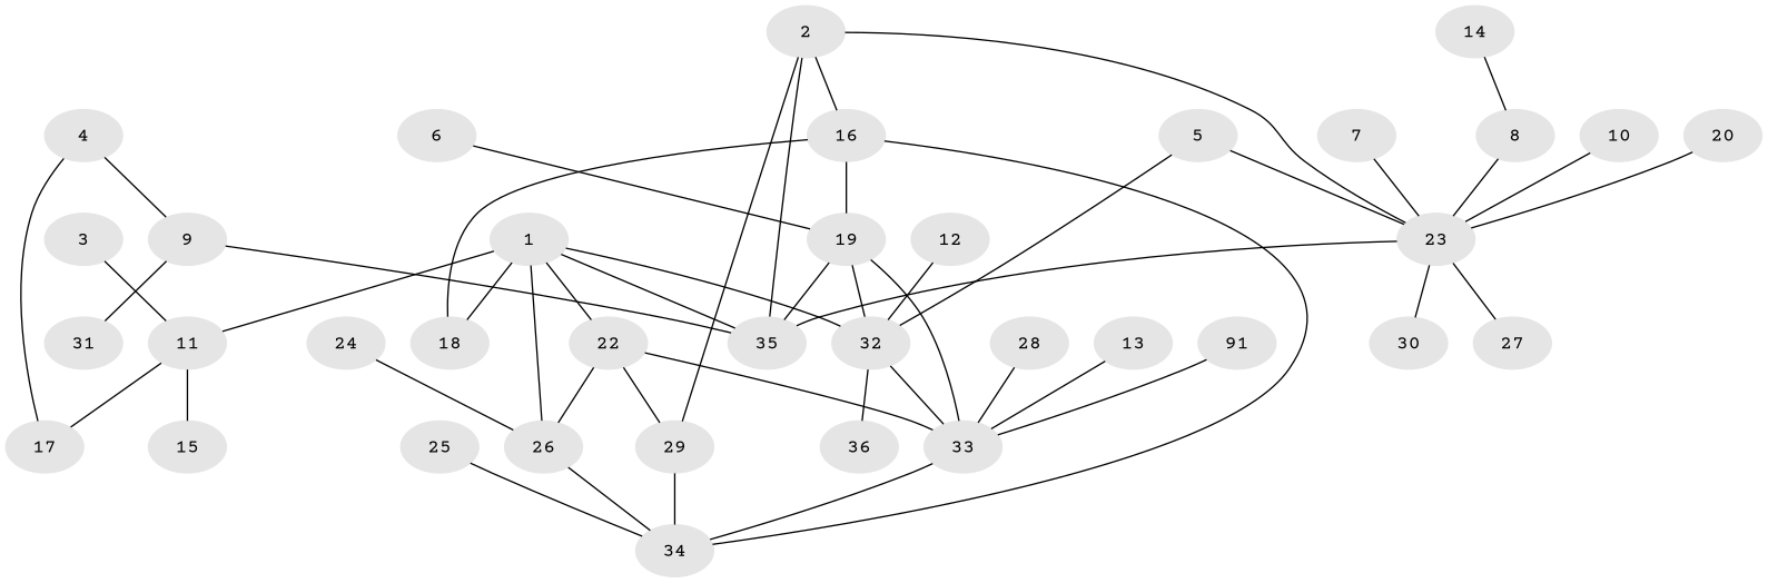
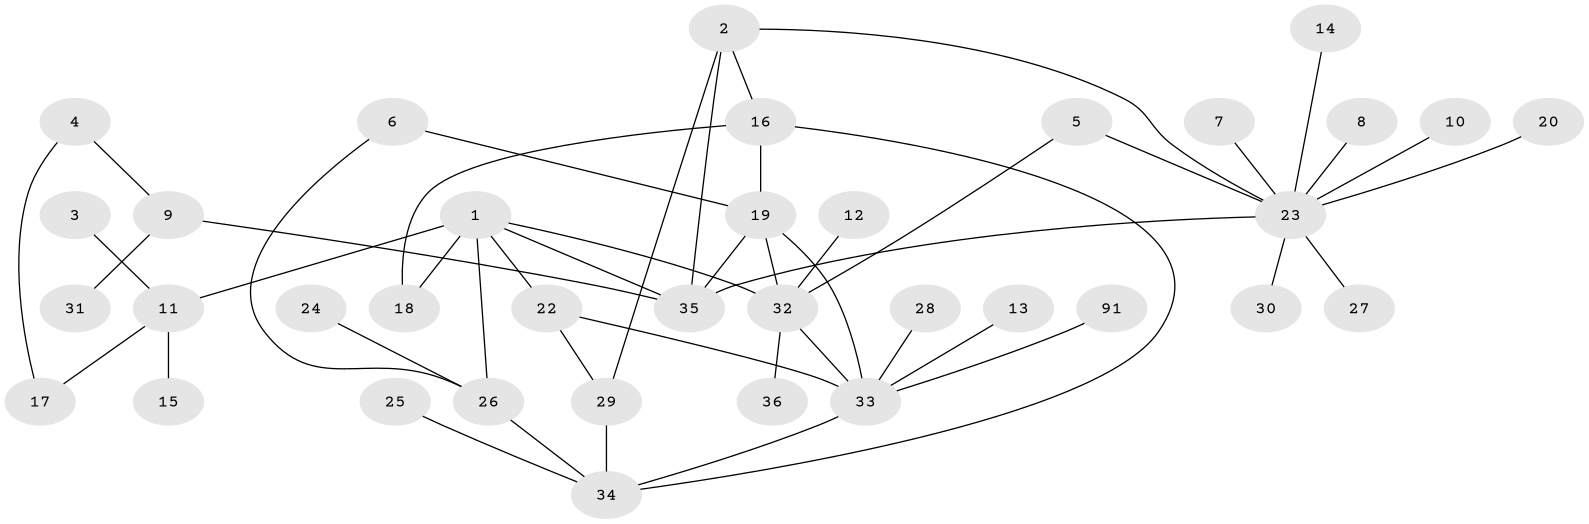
  graph {
    fontname="Courier Prime"
    node [color=gray90 fontname="Courier Prime" style=filled]
    edge [fontname="Courier Prime" weight=1.0]
    1
    11
    18
    22
    26
    32
    35
    15
    17
    29
    33
    34
    36
    2
    16
    23
    19
    27
    30
    3
    4
    9
    31
    5
    6
    7
    8
    10
    12
    13
    14
    20
    n33 [label=91]
    24
    25
    28
    1 -- 11 [weight=2.0]
    1 -- 18
    1 -- 22
    1 -- 26
    1 -- 32
    1 -- 35
    11 -- 15
    11 -- 17
    22 -- 29
    22 -- 33
    26 -- 34
    32 -- 33
    32 -- 36
    29 -- 34
    33 -- 34
    2 -- 35
    2 -- 29
    2 -- 16
    2 -- 23
    16 -- 18
    16 -- 34
    16 -- 19
    23 -- 35
    23 -- 27
    23 -- 30
    19 -- 32 [weight=2.0]
    19 -- 35
    19 -- 33
    3 -- 11
    4 -- 17
    4 -- 9
    9 -- 35
    9 -- 31
    5 -- 32
    5 -- 23
-   22 -- 26
+   6 -- 26
    6 -- 19
    7 -- 23
    8 -- 23
    10 -- 23
    12 -- 32
    13 -- 33
-   14 -- 8
+   14 -- 23
    20 -- 23
    n33 -- 33
    24 -- 26
    25 -- 34
    28 -- 33
  }
